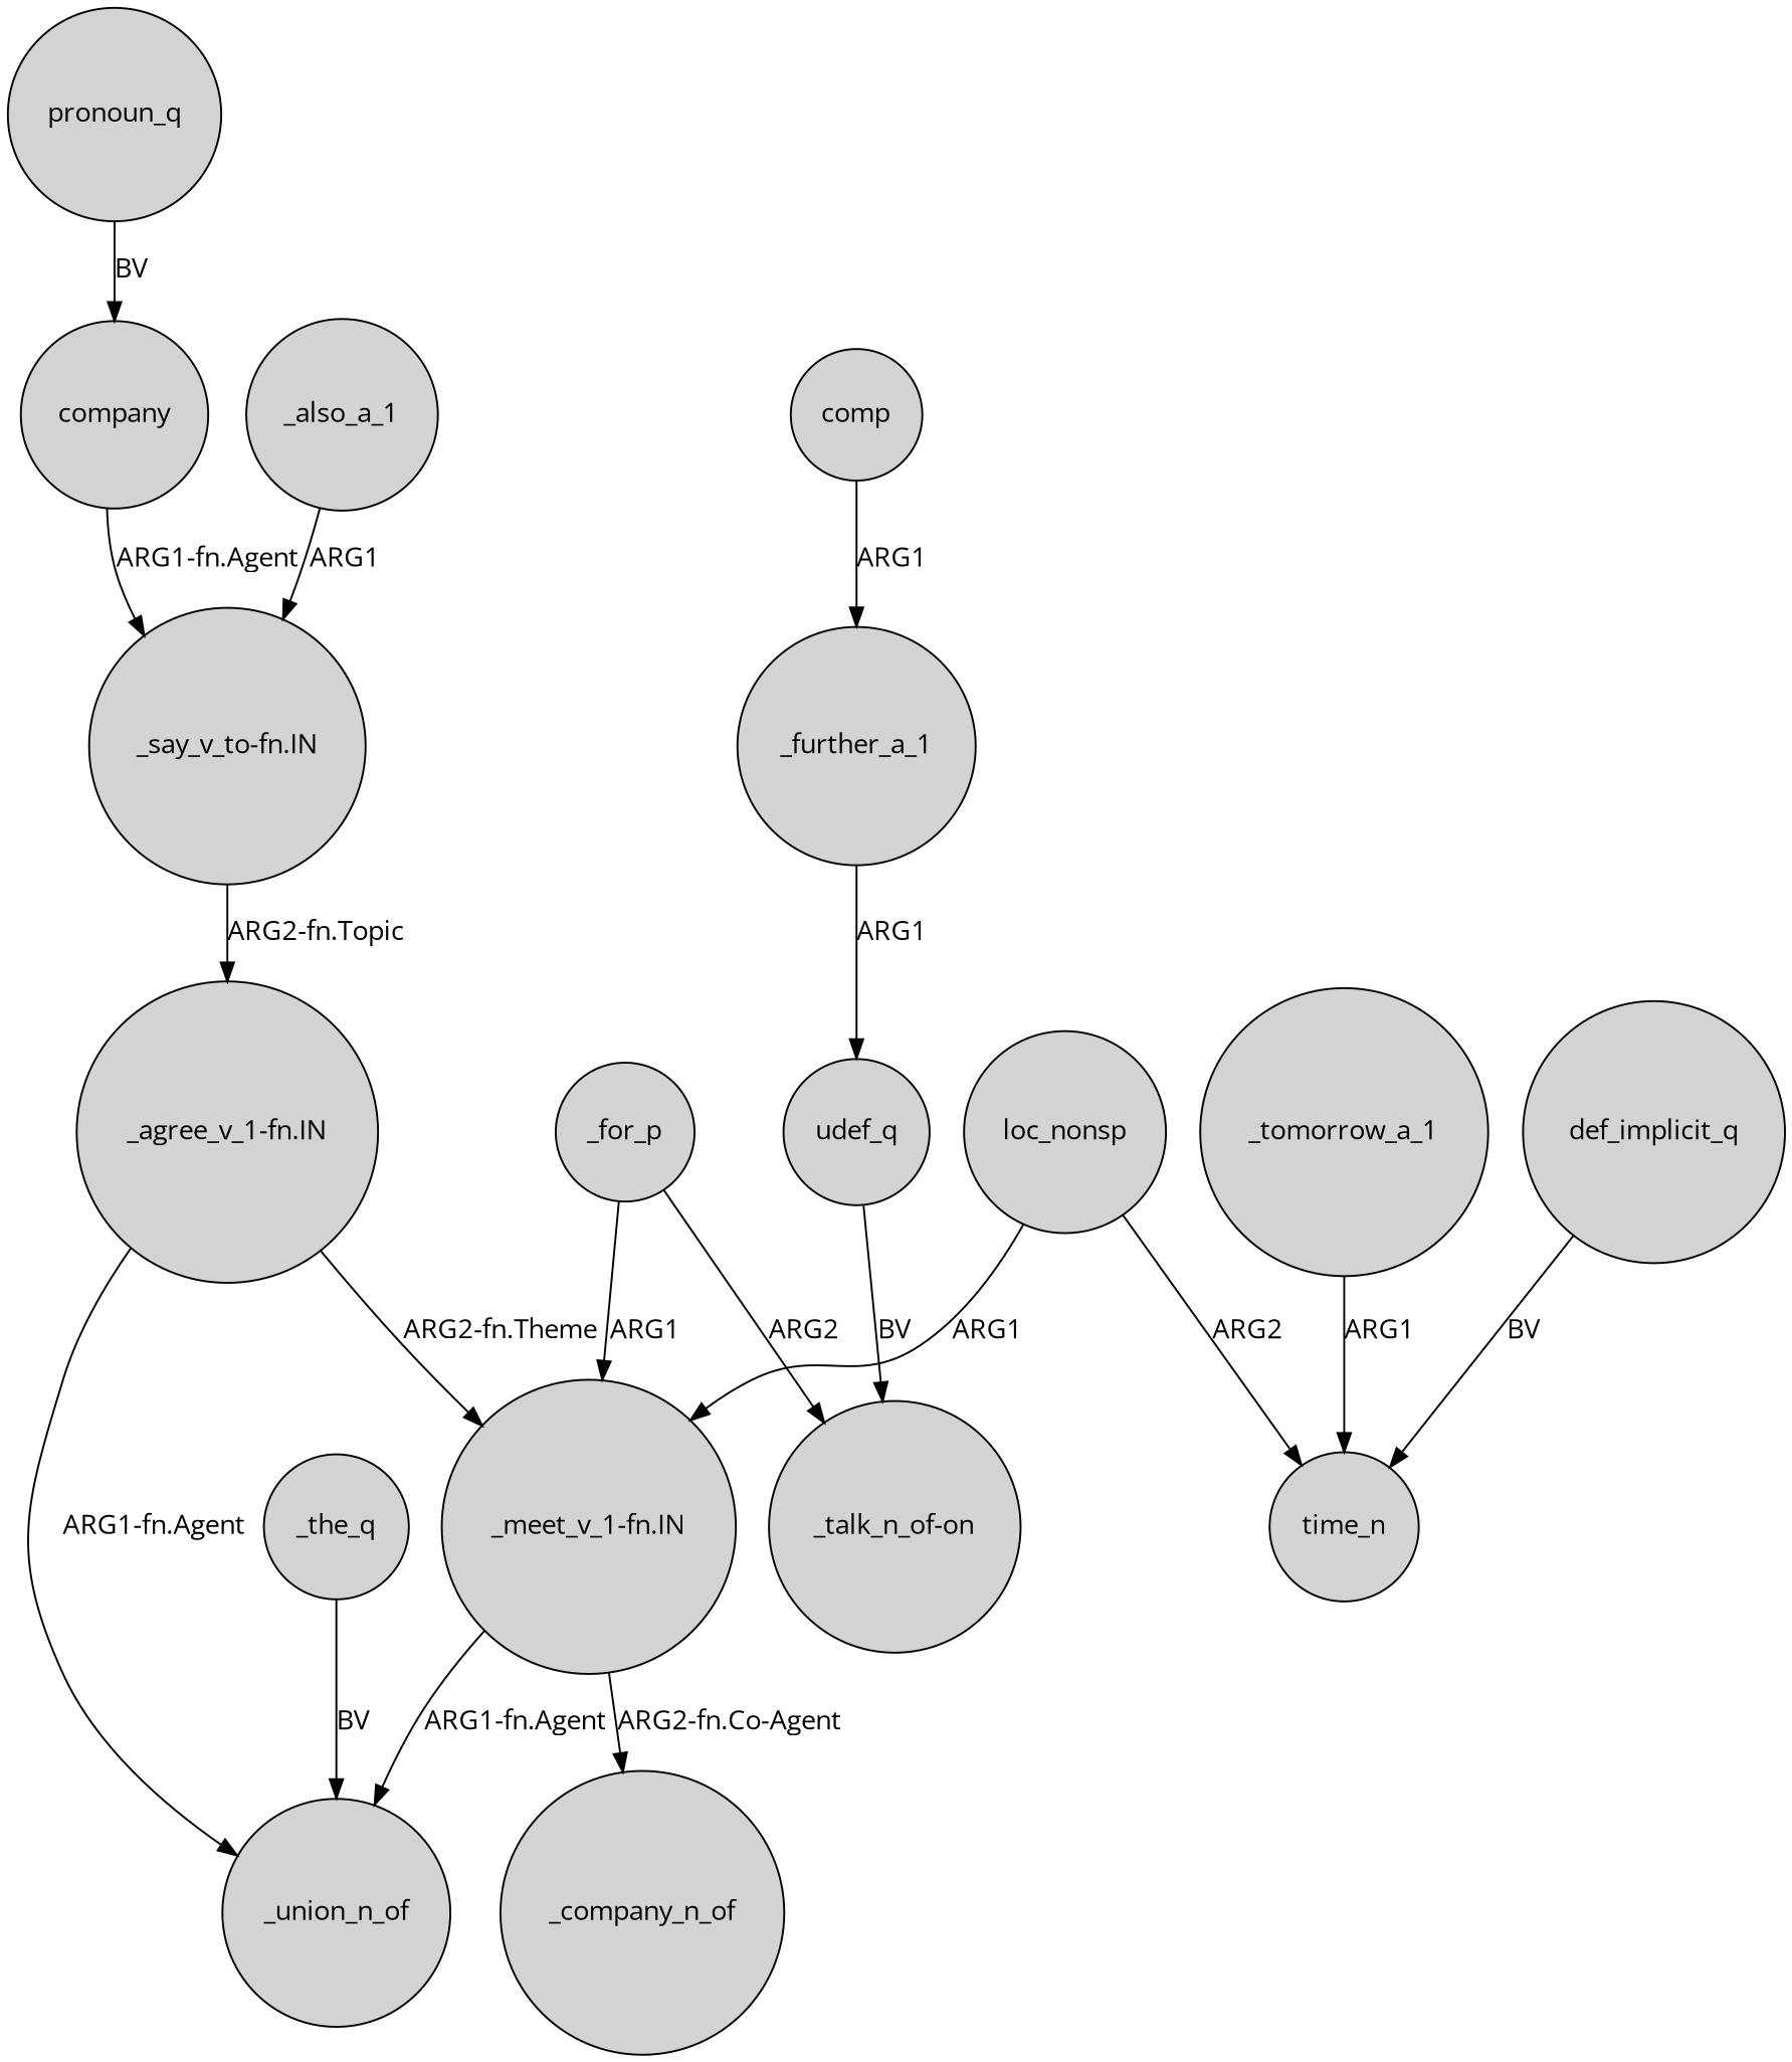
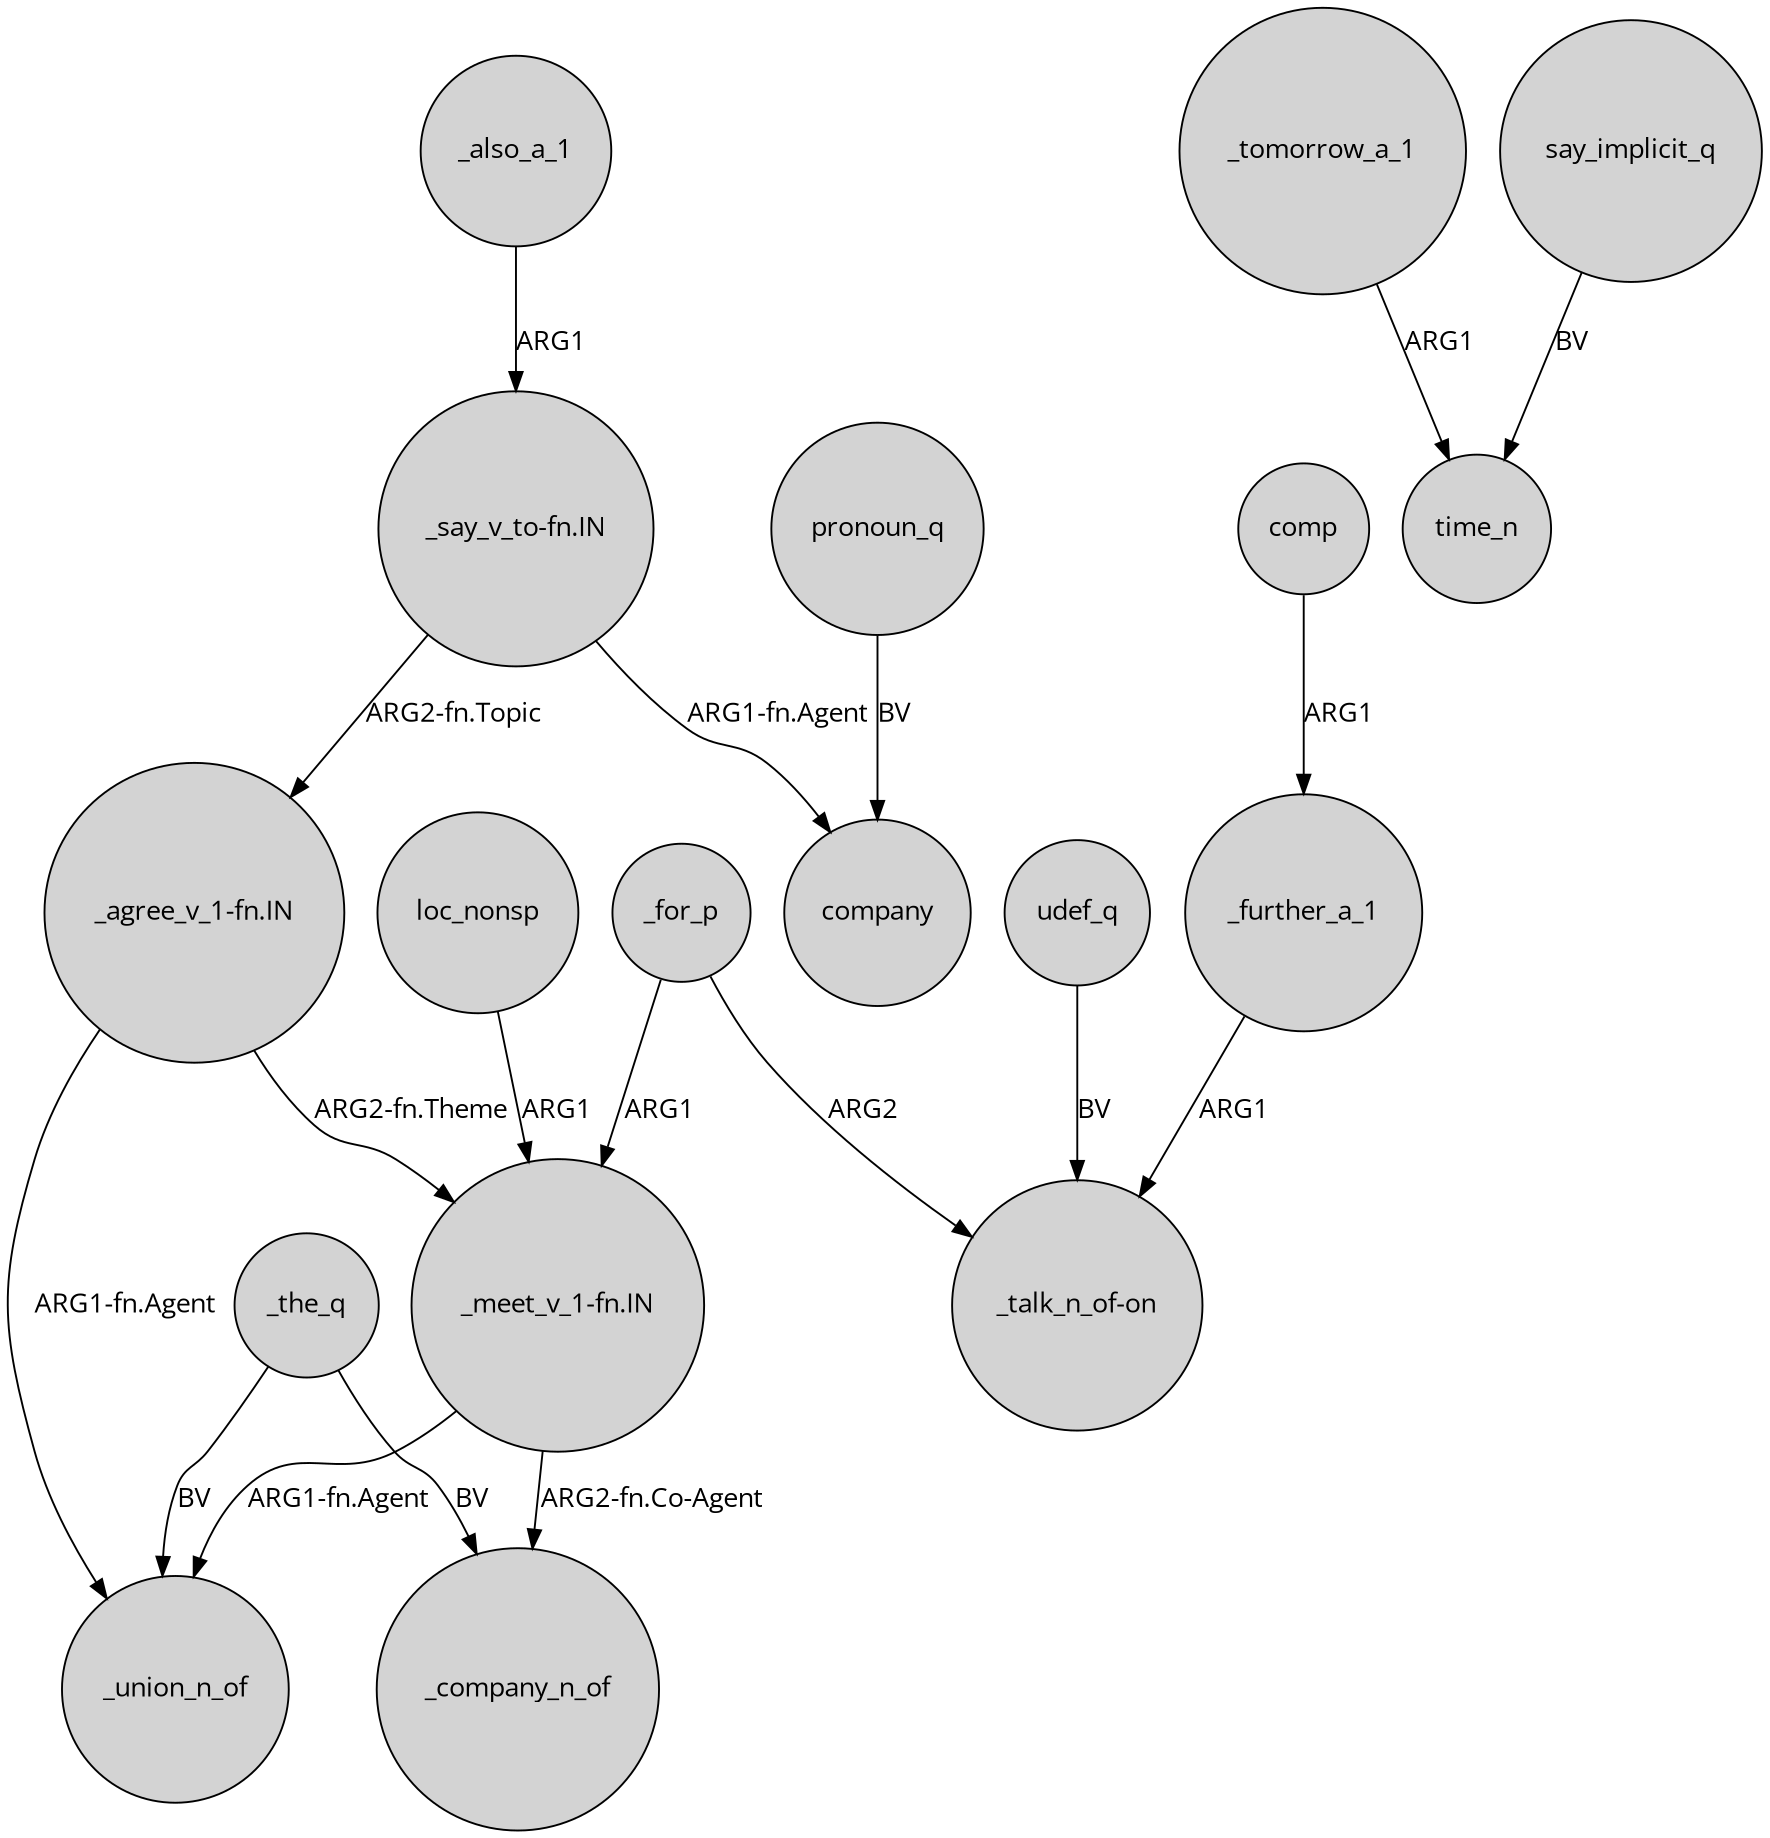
  digraph {
    fontname="Open Sans"
    node [fontname="Open Sans" shape=circle style=filled]
    edge [fontname="Open Sans"]
    _also_a_1
    "_say_v_to-fn.IN"
    "_agree_v_1-fn.IN"
    n4 [label=company]
    "_meet_v_1-fn.IN"
    _union_n_of
    _tomorrow_a_1
    time_n
    _further_a_1
    "_talk_n_of-on"
    _for_p
    _company_n_of
    _the_q
    loc_nonsp
    pronoun_q
    udef_q
    comp
-   def_implicit_q
+   def_implicit_q [label=say_implicit_q]
    _also_a_1 -> "_say_v_to-fn.IN" [label=ARG1]
    "_say_v_to-fn.IN" -> "_agree_v_1-fn.IN" [label="ARG2-fn.Topic"]
-   n4 -> "_say_v_to-fn.IN" [label="ARG1-fn.Agent"]
+   "_say_v_to-fn.IN" -> n4 [label="ARG1-fn.Agent"]
    "_agree_v_1-fn.IN" -> "_meet_v_1-fn.IN" [label="ARG2-fn.Theme"]
    "_agree_v_1-fn.IN" -> _union_n_of [label="ARG1-fn.Agent"]
    "_meet_v_1-fn.IN" -> _union_n_of [label="ARG1-fn.Agent"]
    "_meet_v_1-fn.IN" -> _company_n_of [label="ARG2-fn.Co-Agent"]
    _tomorrow_a_1 -> time_n [label=ARG1]
-   _further_a_1 -> udef_q [label=ARG1]
+   _further_a_1 -> "_talk_n_of-on" [label=ARG1]
    _for_p -> "_meet_v_1-fn.IN" [label=ARG1]
    _for_p -> "_talk_n_of-on" [label=ARG2]
    _the_q -> _union_n_of [label=BV]
+   _the_q -> _company_n_of [label=BV]
    loc_nonsp -> "_meet_v_1-fn.IN" [label=ARG1]
-   loc_nonsp -> time_n [label=ARG2]
    pronoun_q -> n4 [label=BV]
    udef_q -> "_talk_n_of-on" [label=BV]
    comp -> _further_a_1 [label=ARG1]
    def_implicit_q -> time_n [label=BV]
  }
